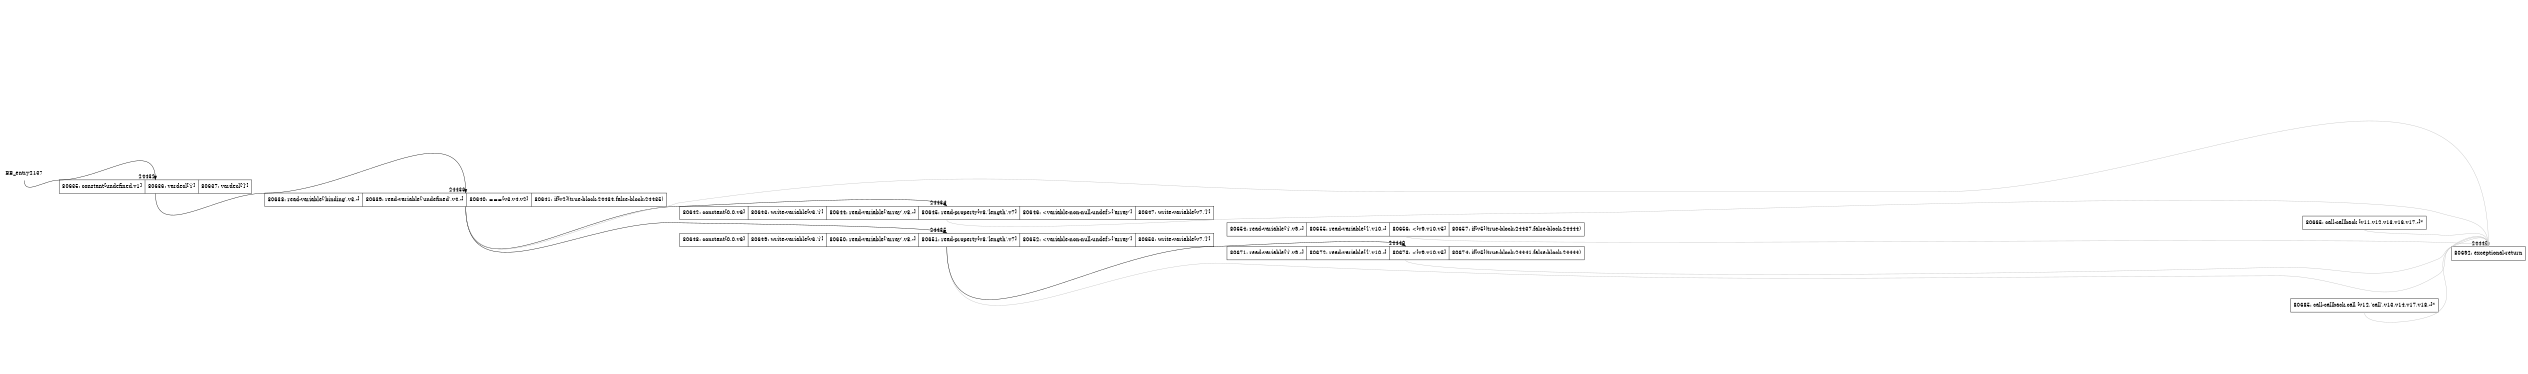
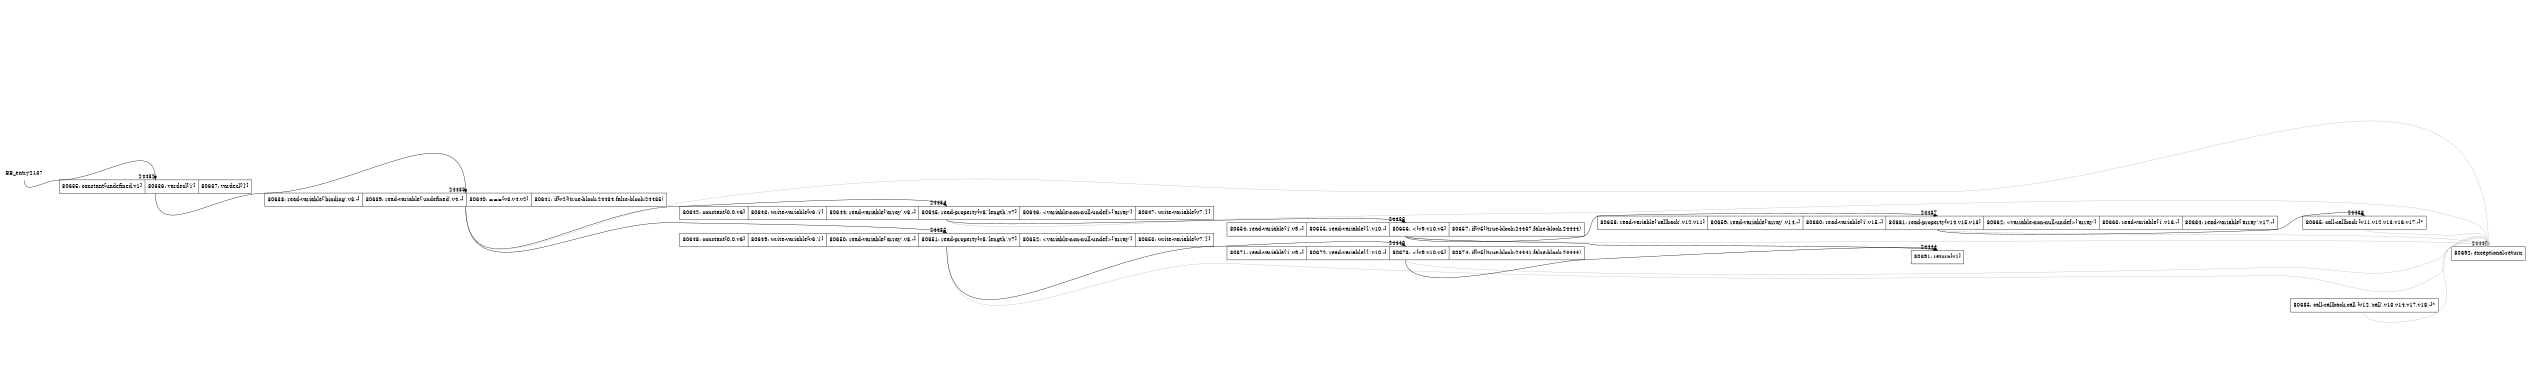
  digraph {
    rankdir=LR
    node [shape=record]
    edge [headport=n tailport=s]
    BB_entry2137 [shape=none]
    n2 [label="{80635: constant[undefined,v1]|80636: vardecl['i']|80637: vardecl['l']}"]
    n3 [label="{80638: read-variable['binding',v3,-]|80639: read-variable['undefined',v4,-]|80640: ===[v3,v4,v2]|80641: if[v2](true-block:24434,false-block:24435)}"]
    n4 [label="{80642: constant[0.0,v6]|80643: write-variable[v6,'i']|80644: read-variable['array',v8,-]|80645: read-property[v8,'length',v7]|80646: \<variable-non-null-undef\>['array']|80647: write-variable[v7,'l']}"]
    n5 [label="{80648: constant[0.0,v6]|80649: write-variable[v6,'i']|80650: read-variable['array',v8,-]|80651: read-property[v8,'length',v7]|80652: \<variable-non-null-undef\>['array']|80653: write-variable[v7,'l']}"]
    n6 [label="{80692: exceptional-return}"]
    n7 [label="{80654: read-variable['i',v9,-]|80655: read-variable['l',v10,-]|80656: \<[v9,v10,v5]|80657: if[v5](true-block:24437,false-block:24444)}"]
    n8 [label="{80671: read-variable['i',v9,-]|80672: read-variable['l',v10,-]|80673: \<[v9,v10,v5]|80674: if[v5](true-block:24441,false-block:24444)}"]
+   n9 [label="{80658: read-variable['callback',v12,v11]|80659: read-variable['array',v14,-]|80660: read-variable['i',v15,-]|80661: read-property[v14,v15,v13]|80662: \<variable-non-null-undef\>['array']|80663: read-variable['i',v16,-]|80664: read-variable['array',v17,-]}"]
+   n10 [label="{80691: return[v1]}"]
    n11 [label="{80665: call-callback [v11,v12,v13,v16,v17,-]*}"]
    n12 [label="{80685: call-callback.call [v12,'call',v13,v14,v17,v18,-]*}"]
    BB_entry2137 -> n2 [headlabel="    24432"]
    n2 -> n3 [headlabel="      24433"]
    n3 -> n4 [headlabel="      24434"]
    n3 -> n5 [headlabel="      24435"]
    n3 -> n6 [color=gray headlabel="      24445"]
    n4 -> n6 [color=gray]
+   n4 -> n7 [headlabel="      24436"]
    n5 -> n6 [color=gray]
    n5 -> n8 [headlabel="      24440"]
    n7 -> n6 [color=gray]
+   n7 -> n9 [headlabel="      24437"]
+   n7 -> n10 [headlabel="      24444"]
    n8 -> n6 [color=gray]
+   n8 -> n10
+   n9 -> n6 [color=gray]
+   n9 -> n11 [headlabel="      24438"]
    n11 -> n6 [color=gray]
    n12 -> n6 [color=gray]
  }
